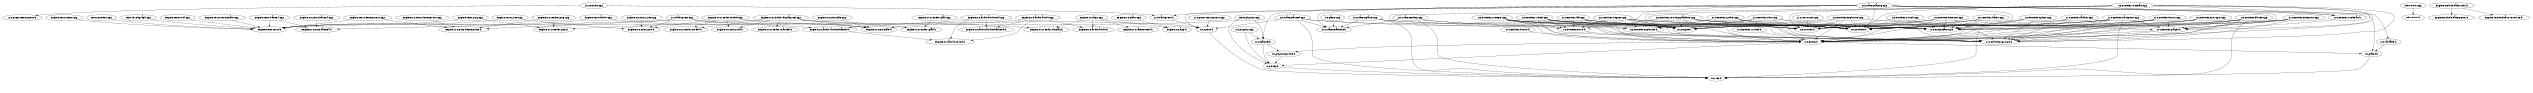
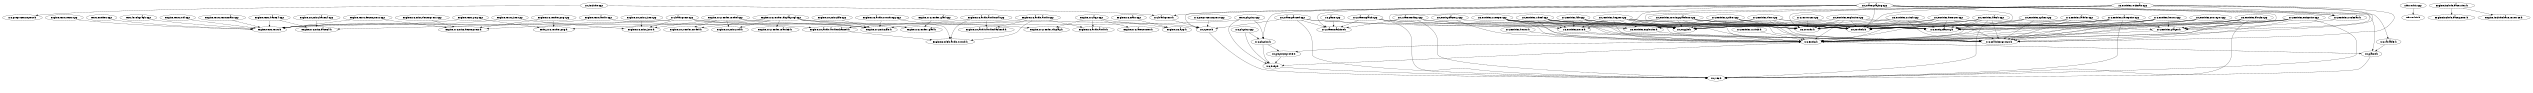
  digraph {
    "tests/entities.cpp"
    "engine/tests/tests.h"
    "tests/level_graph.cpp"
    "tests/physics.cpp"
    "src/body.h"
-   "src/physics.h" [label="src/channel.h"]
+   "src/physics.h"
    "src/vec.h"
    "src/physics_probe.h"
    "stb_vorbis.cpp"
    "stb_vorbis.h"
    "src/state_ending.cpp"
    "src/models.h"
    "src/state_machine.h"
    "src/toggle.h"
+   "src/entity_factory.cpp"
    "src/entity.h"
    "src/entity_factory.h"
    "src/game.h"
    "src/preprocess_quest.cpp"
    "src/quest.h"
    "src/entities/explosion.h"
    "src/entities/move.h"
    "src/entities/door.cpp"
    "src/collision_groups.h"
    "src/sounds.h"
    "src/entities/spider.cpp"
    "src/entities/spikes.cpp"
    "src/entities/rockman.h"
    "src/entities/player.h"
    "src/entities/exitpoint.cpp"
    "src/entities/bonus.cpp"
    "src/entities/rockman.cpp"
    "src/entities/sweeper.cpp"
    "src/entities/wheel.cpp"
    "src/entities/ladder.cpp"
    "src/entities/explosion.cpp"
    "src/entities/bonus.h"
    "src/entities/conveyor.cpp"
    "src/entities/hopper.cpp"
    "src/entities/blocks.cpp"
    "src/entities/hatch.cpp"
    "src/entities/switch.h"
    "src/entities/switch.cpp"
    "src/entities/moving_platform.cpp"
    "src/entities/detector.cpp"
    "src/entities/savepoint.cpp"
    "src/entities/lift.cpp"
    "src/load_quest.h"
    "src/game.cpp"
    "src/physics.cpp"
    "src/state_splash.cpp"
    "src/variable.h"
    "src/state_paused.cpp"
    "src/resources.cpp"
    n55 [label="src/include.cpp"]
    "src/preprocess_quest.h"
    "src/state_playing.cpp"
    "src/load_quest.cpp"
    "engine/src/misc/base64.h"
    "engine/src/misc/decompress.h"
    "engine/src/misc/file.h"
    "engine/src/misc/json.h"
    "engine/tests/audio.cpp"
    "engine/src/audio/audio_channel.h"
-   "engine/src/audio/sound.h"
+   "engine/src/audio/sound.h" [label="engine/models/audio/sound.h"]
    "engine/tests/png.cpp"
-   "engine/src/render/png.h"
+   "engine/src/render/png.h" [label="entity/src/render/png.h"]
    "engine/tests/util.cpp"
    "engine/tests/tests_main.cpp"
    "engine/tests/json.cpp"
    "engine/tests/decompress.cpp"
    "engine/tests/base64.cpp"
    "engine/tests/tests.cpp"
    "engine/include/base/view.h"
    "engine/include/base/geom.h"
    "engine/include/base/resource.h"
    "engine/src/audio/audio.cpp"
    "engine/src/audio/audio.h"
    "engine/src/audio/audio_backend.h"
+   "engine/src/audio/sound_ogg.cpp"
    "engine/src/audio/audio_sdl.cpp"
    "engine/src/render/display_ogl.cpp"
    "engine/src/misc/util.h"
    "engine/src/render/display.h"
    "engine/src/render/glad.h"
    "engine/src/render/matrix3.h"
    "engine/src/render/model.h"
    "engine/src/render/model.cpp"
    "engine/src/render/png.cpp"
    "engine/src/render/glad.cpp"
    "engine/src/app.cpp"
    "engine/src/app.h"
    "engine/src/ratecounter.h"
    "engine/src/misc/file.cpp"
    "engine/src/misc/json.cpp"
    "engine/src/misc/decompress.cpp"
    "engine/src/misc/base64.cpp"
    "engine/src/main.cpp"
    "tests/entities.cpp" -> "engine/tests/tests.h"
    "tests/level_graph.cpp" -> "engine/tests/tests.h"
    "tests/physics.cpp" -> "engine/tests/tests.h"
    "tests/physics.cpp" -> "src/body.h"
    "tests/physics.cpp" -> "src/physics.h"
    "src/body.h" -> "src/vec.h"
    "src/physics.h" -> "src/body.h"
    "src/physics.h" -> "src/physics_probe.h"
    "src/physics_probe.h" -> "src/body.h"
    "stb_vorbis.cpp" -> "stb_vorbis.h"
    "src/state_ending.cpp" -> "src/vec.h"
    "src/state_ending.cpp" -> "src/models.h"
    "src/state_ending.cpp" -> "src/state_machine.h"
    "src/state_ending.cpp" -> "src/toggle.h"
+   "src/entity_factory.cpp" -> "src/entity.h"
+   "src/entity_factory.cpp" -> "src/entity_factory.h"
    "src/entity.h" -> "src/body.h"
    "src/entity.h" -> "src/physics_probe.h"
    "src/entity.h" -> "src/game.h"
    "src/game.h" -> "src/vec.h"
    "src/preprocess_quest.cpp" -> "src/quest.h"
    "src/quest.h" -> "src/vec.h"
    "src/entities/explosion.h" -> "src/entity.h"
    "src/entities/move.h" -> "src/entity.h"
    "src/entities/door.cpp" -> "src/models.h"
    "src/entities/door.cpp" -> "src/toggle.h"
    "src/entities/door.cpp" -> "src/entity.h"
    "src/entities/door.cpp" -> "src/entity_factory.h"
    "src/entities/door.cpp" -> "src/entities/explosion.h"
    "src/entities/door.cpp" -> "src/collision_groups.h"
    "src/entities/door.cpp" -> "src/sounds.h"
    "src/entities/spider.cpp" -> "src/models.h"
    "src/entities/spider.cpp" -> "src/toggle.h"
    "src/entities/spider.cpp" -> "src/entity.h"
    "src/entities/spider.cpp" -> "src/entity_factory.h"
    "src/entities/spider.cpp" -> "src/entities/explosion.h"
    "src/entities/spider.cpp" -> "src/collision_groups.h"
    "src/entities/spider.cpp" -> "src/sounds.h"
    "src/entities/spikes.cpp" -> "src/models.h"
    "src/entities/spikes.cpp" -> "src/entity.h"
    "src/entities/spikes.cpp" -> "src/entity_factory.h"
    "src/entities/spikes.cpp" -> "src/collision_groups.h"
    "src/entities/rockman.h" -> "src/entities/player.h"
    "src/entities/player.h" -> "src/entity.h"
+   "src/entities/exitpoint.cpp" -> "src/vec.h"
    "src/entities/exitpoint.cpp" -> "src/models.h"
    "src/entities/exitpoint.cpp" -> "src/toggle.h"
    "src/entities/exitpoint.cpp" -> "src/entity.h"
    "src/entities/exitpoint.cpp" -> "src/entity_factory.h"
    "src/entities/exitpoint.cpp" -> "src/collision_groups.h"
    "src/entities/exitpoint.cpp" -> "src/entities/player.h"
    "src/entities/bonus.cpp" -> "src/models.h"
    "src/entities/bonus.cpp" -> "src/entity.h"
    "src/entities/bonus.cpp" -> "src/entity_factory.h"
    "src/entities/bonus.cpp" -> "src/collision_groups.h"
    "src/entities/bonus.cpp" -> "src/sounds.h"
    "src/entities/bonus.cpp" -> "src/entities/player.h"
    "src/entities/rockman.cpp" -> "src/models.h"
    "src/entities/rockman.cpp" -> "src/toggle.h"
    "src/entities/rockman.cpp" -> "src/entity.h"
    "src/entities/rockman.cpp" -> "src/entities/move.h"
    "src/entities/rockman.cpp" -> "src/collision_groups.h"
    "src/entities/rockman.cpp" -> "src/sounds.h"
    "src/entities/rockman.cpp" -> "src/entities/rockman.h"
    "src/entities/rockman.cpp" -> "src/entities/player.h"
    "src/entities/sweeper.cpp" -> "src/models.h"
    "src/entities/sweeper.cpp" -> "src/toggle.h"
    "src/entities/sweeper.cpp" -> "src/entity.h"
    "src/entities/sweeper.cpp" -> "src/entity_factory.h"
    "src/entities/sweeper.cpp" -> "src/entities/explosion.h"
    "src/entities/sweeper.cpp" -> "src/entities/move.h"
    "src/entities/sweeper.cpp" -> "src/collision_groups.h"
    "src/entities/sweeper.cpp" -> "src/sounds.h"
    "src/entities/wheel.cpp" -> "src/models.h"
    "src/entities/wheel.cpp" -> "src/toggle.h"
    "src/entities/wheel.cpp" -> "src/entity.h"
    "src/entities/wheel.cpp" -> "src/entity_factory.h"
    "src/entities/wheel.cpp" -> "src/entities/explosion.h"
    "src/entities/wheel.cpp" -> "src/entities/move.h"
    "src/entities/wheel.cpp" -> "src/collision_groups.h"
    "src/entities/wheel.cpp" -> "src/sounds.h"
    "src/entities/ladder.cpp" -> "src/models.h"
    "src/entities/ladder.cpp" -> "src/entity.h"
    "src/entities/ladder.cpp" -> "src/entity_factory.h"
    "src/entities/ladder.cpp" -> "src/collision_groups.h"
    "src/entities/explosion.cpp" -> "src/models.h"
    "src/entities/explosion.cpp" -> "src/entity.h"
    "src/entities/explosion.cpp" -> "src/entities/explosion.h"
    "src/entities/explosion.cpp" -> "src/sounds.h"
    "src/entities/explosion.cpp" -> "src/entities/player.h"
    "src/entities/bonus.h" -> "src/entity.h"
    "src/entities/conveyor.cpp" -> "src/models.h"
    "src/entities/conveyor.cpp" -> "src/entity.h"
    "src/entities/conveyor.cpp" -> "src/entity_factory.h"
    "src/entities/conveyor.cpp" -> "src/collision_groups.h"
    "src/entities/hopper.cpp" -> "src/models.h"
    "src/entities/hopper.cpp" -> "src/toggle.h"
    "src/entities/hopper.cpp" -> "src/entity.h"
    "src/entities/hopper.cpp" -> "src/entity_factory.h"
    "src/entities/hopper.cpp" -> "src/entities/explosion.h"
    "src/entities/hopper.cpp" -> "src/entities/move.h"
    "src/entities/hopper.cpp" -> "src/collision_groups.h"
    "src/entities/hopper.cpp" -> "src/sounds.h"
    "src/entities/blocks.cpp" -> "src/vec.h"
    "src/entities/blocks.cpp" -> "src/models.h"
    "src/entities/blocks.cpp" -> "src/toggle.h"
    "src/entities/blocks.cpp" -> "src/entity.h"
    "src/entities/blocks.cpp" -> "src/entity_factory.h"
    "src/entities/blocks.cpp" -> "src/collision_groups.h"
    "src/entities/blocks.cpp" -> "src/entities/player.h"
    "src/entities/hatch.cpp" -> "src/vec.h"
    "src/entities/hatch.cpp" -> "src/models.h"
    "src/entities/hatch.cpp" -> "src/toggle.h"
    "src/entities/hatch.cpp" -> "src/entity.h"
    "src/entities/hatch.cpp" -> "src/entity_factory.h"
-   "src/entities/player.h" -> "src/collision_groups.h"
+   "src/entities/hatch.cpp" -> "src/collision_groups.h"
    "src/entities/hatch.cpp" -> "src/sounds.h"
    "src/entities/switch.h" -> "src/entity.h"
    "src/entities/switch.cpp" -> "src/models.h"
+   "src/entities/switch.cpp" -> "src/toggle.h"
    "src/entities/switch.cpp" -> "src/entity.h"
    "src/entities/switch.cpp" -> "src/entity_factory.h"
    "src/entities/switch.cpp" -> "src/collision_groups.h"
    "src/entities/switch.cpp" -> "src/sounds.h"
    "src/entities/moving_platform.cpp" -> "src/models.h"
    "src/entities/moving_platform.cpp" -> "src/toggle.h"
    "src/entities/moving_platform.cpp" -> "src/entity.h"
    "src/entities/moving_platform.cpp" -> "src/entity_factory.h"
    "src/entities/moving_platform.cpp" -> "src/entities/move.h"
    "src/entities/moving_platform.cpp" -> "src/collision_groups.h"
    "src/entities/moving_platform.cpp" -> "src/sounds.h"
    "src/entities/detector.cpp" -> "src/models.h"
    "src/entities/detector.cpp" -> "src/toggle.h"
    "src/entities/detector.cpp" -> "src/entity.h"
    "src/entities/detector.cpp" -> "src/entity_factory.h"
    "src/entities/detector.cpp" -> "src/collision_groups.h"
    "src/entities/detector.cpp" -> "src/sounds.h"
    "src/entities/savepoint.cpp" -> "src/vec.h"
    "src/entities/savepoint.cpp" -> "src/models.h"
    "src/entities/savepoint.cpp" -> "src/toggle.h"
    "src/entities/savepoint.cpp" -> "src/entity.h"
    "src/entities/savepoint.cpp" -> "src/entity_factory.h"
    "src/entities/savepoint.cpp" -> "src/collision_groups.h"
    "src/entities/savepoint.cpp" -> "src/sounds.h"
    "src/entities/savepoint.cpp" -> "src/entities/player.h"
    "src/entities/lift.cpp" -> "src/models.h"
    "src/entities/lift.cpp" -> "src/toggle.h"
    "src/entities/lift.cpp" -> "src/entity.h"
    "src/entities/lift.cpp" -> "src/entity_factory.h"
    "src/entities/lift.cpp" -> "src/entities/move.h"
    "src/entities/lift.cpp" -> "src/collision_groups.h"
    "src/entities/lift.cpp" -> "src/sounds.h"
    "src/load_quest.h" -> "src/quest.h"
    "src/game.cpp" -> "src/state_machine.h"
    "src/physics.cpp" -> "src/body.h"
    "src/physics.cpp" -> "src/physics.h"
    "src/state_splash.cpp" -> "src/vec.h"
    "src/state_splash.cpp" -> "src/models.h"
    "src/state_splash.cpp" -> "src/state_machine.h"
    "src/state_splash.cpp" -> "src/toggle.h"
    "src/variable.h" -> "src/game.h"
    "src/state_paused.cpp" -> "src/vec.h"
    "src/state_paused.cpp" -> "src/models.h"
    "src/state_paused.cpp" -> "src/state_machine.h"
    "src/state_paused.cpp" -> "src/toggle.h"
    "src/state_paused.cpp" -> "src/quest.h"
    "src/resources.cpp" -> "src/models.h"
    "src/resources.cpp" -> "src/sounds.h"
    n55 -> "src/load_quest.h"
    n55 -> "src/preprocess_quest.h"
    "src/state_playing.cpp" -> "src/physics.h"
    "src/state_playing.cpp" -> "src/models.h"
    "src/state_playing.cpp" -> "src/state_machine.h"
    "src/state_playing.cpp" -> "src/toggle.h"
    "src/state_playing.cpp" -> "src/entity_factory.h"
    "src/state_playing.cpp" -> "src/game.h"
    "src/state_playing.cpp" -> "src/quest.h"
    "src/state_playing.cpp" -> "src/entities/rockman.h"
    "src/state_playing.cpp" -> "src/entities/player.h"
    "src/state_playing.cpp" -> "src/load_quest.h"
    "src/state_playing.cpp" -> "src/variable.h"
    "src/load_quest.cpp" -> "src/quest.h"
    "src/load_quest.cpp" -> "engine/src/misc/base64.h"
    "src/load_quest.cpp" -> "engine/src/misc/decompress.h"
    "src/load_quest.cpp" -> "engine/src/misc/file.h"
    "src/load_quest.cpp" -> "engine/src/misc/json.h"
    "engine/tests/audio.cpp" -> "engine/tests/tests.h"
    "engine/tests/audio.cpp" -> "engine/src/audio/audio_channel.h"
    "engine/src/audio/audio_channel.h" -> "engine/src/audio/sound.h"
    "engine/tests/png.cpp" -> "engine/tests/tests.h"
    "engine/tests/png.cpp" -> "engine/src/render/png.h"
    "engine/tests/util.cpp" -> "engine/tests/tests.h"
    "engine/tests/tests_main.cpp" -> "engine/tests/tests.h"
    "engine/tests/json.cpp" -> "engine/tests/tests.h"
    "engine/tests/json.cpp" -> "engine/src/misc/json.h"
    "engine/tests/decompress.cpp" -> "engine/tests/tests.h"
    "engine/tests/decompress.cpp" -> "engine/src/misc/decompress.h"
    "engine/tests/base64.cpp" -> "engine/tests/tests.h"
    "engine/tests/base64.cpp" -> "engine/src/misc/base64.h"
    "engine/tests/tests.cpp" -> "engine/tests/tests.h"
    "engine/include/base/view.h" -> "engine/include/base/geom.h"
    "engine/include/base/view.h" -> "engine/include/base/resource.h"
    "engine/src/audio/audio.cpp" -> "engine/src/misc/file.h"
    "engine/src/audio/audio.cpp" -> "engine/src/audio/sound.h"
    "engine/src/audio/audio.cpp" -> "engine/src/audio/audio.h"
    "engine/src/audio/audio.cpp" -> "engine/src/audio/audio_backend.h"
+   "engine/src/audio/sound_ogg.cpp" -> "engine/src/misc/file.h"
+   "engine/src/audio/sound_ogg.cpp" -> "engine/src/audio/sound.h"
    "engine/src/audio/audio_sdl.cpp" -> "engine/src/audio/audio_channel.h"
    "engine/src/audio/audio_sdl.cpp" -> "engine/src/audio/sound.h"
    "engine/src/audio/audio_sdl.cpp" -> "engine/src/audio/audio_backend.h"
    "engine/src/render/display_ogl.cpp" -> "engine/src/misc/file.h"
    "engine/src/render/display_ogl.cpp" -> "engine/src/render/png.h"
    "engine/src/render/display_ogl.cpp" -> "engine/src/misc/util.h"
    "engine/src/render/display_ogl.cpp" -> "engine/src/render/display.h"
    "engine/src/render/display_ogl.cpp" -> "engine/src/render/glad.h"
    "engine/src/render/display_ogl.cpp" -> "engine/src/render/matrix3.h"
    "engine/src/render/display_ogl.cpp" -> "engine/src/render/model.h"
    "engine/src/render/model.cpp" -> "engine/src/misc/file.h"
    "engine/src/render/model.cpp" -> "engine/src/misc/json.h"
    "engine/src/render/model.cpp" -> "engine/src/misc/util.h"
    "engine/src/render/model.cpp" -> "engine/src/render/model.h"
    "engine/src/render/png.cpp" -> "engine/src/misc/decompress.h"
    "engine/src/render/png.cpp" -> "engine/src/render/png.h"
    "engine/src/render/glad.cpp" -> "engine/src/render/glad.h"
    "engine/src/app.cpp" -> "engine/src/audio/audio.h"
    "engine/src/app.cpp" -> "engine/src/render/display.h"
    "engine/src/app.cpp" -> "engine/src/app.h"
    "engine/src/app.cpp" -> "engine/src/ratecounter.h"
    "engine/src/misc/file.cpp" -> "engine/src/misc/file.h"
    "engine/src/misc/json.cpp" -> "engine/src/misc/json.h"
    "engine/src/misc/decompress.cpp" -> "engine/src/misc/decompress.h"
    "engine/src/misc/base64.cpp" -> "engine/src/misc/base64.h"
    "engine/src/main.cpp" -> "engine/src/app.h"
  }
